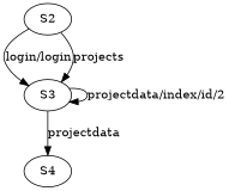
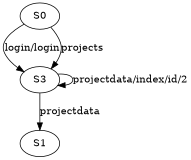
  digraph {
-   S2
+   S2 [label=S0]
    S3
-   S1 [label=S4]
+   S1
    S2 -> S3 [label="login/login"]
    S2 -> S3 [label=projects]
    S3 -> S3 [label="projectdata/index/id/2"]
    S3 -> S1 [label=projectdata]
  }
